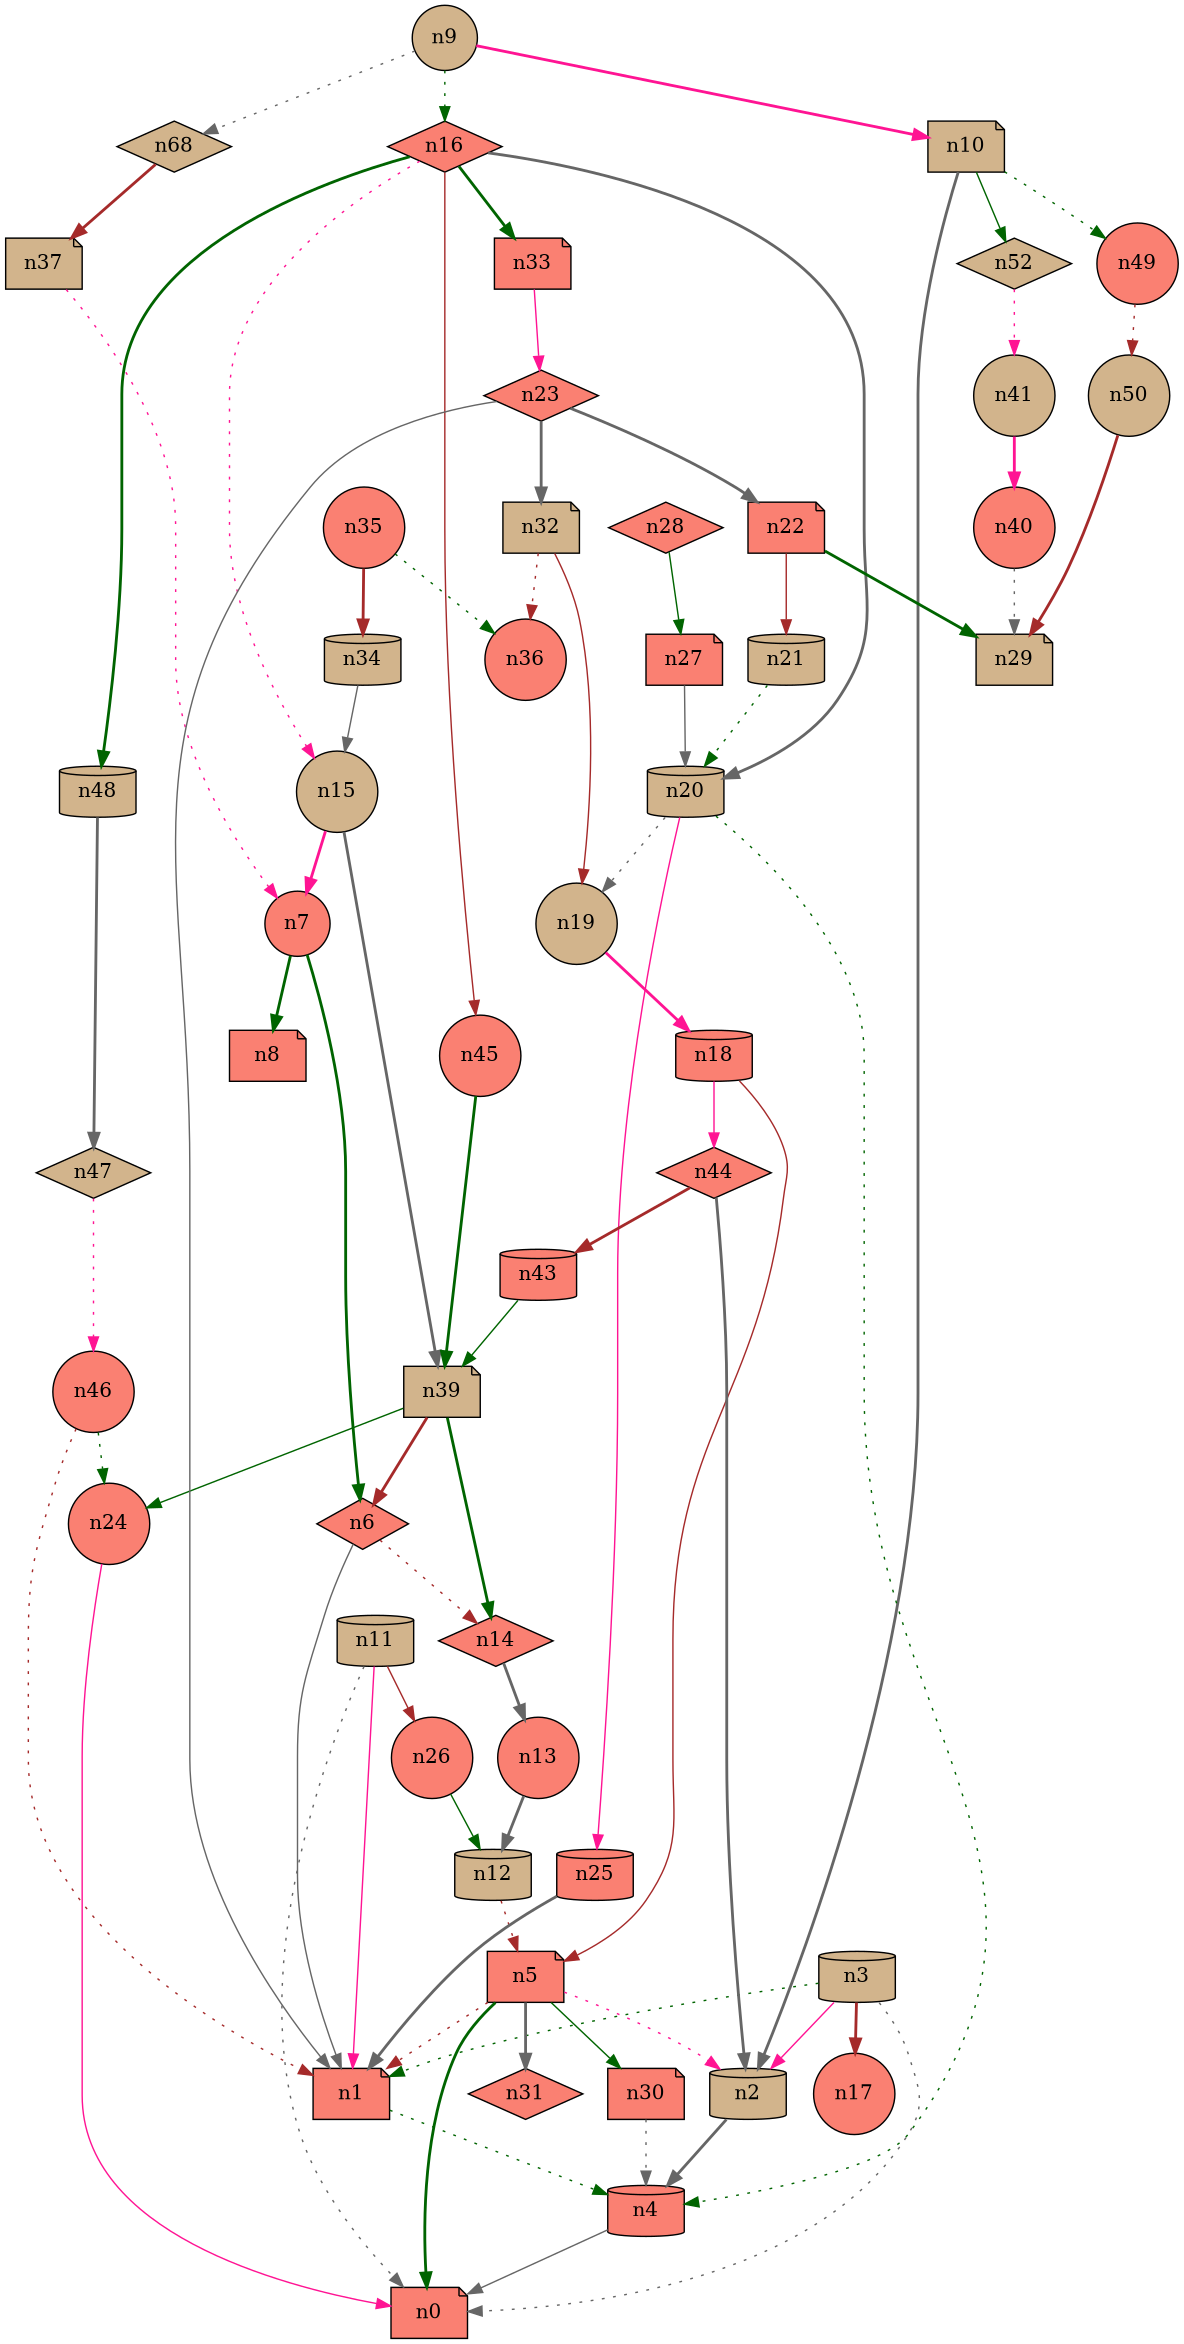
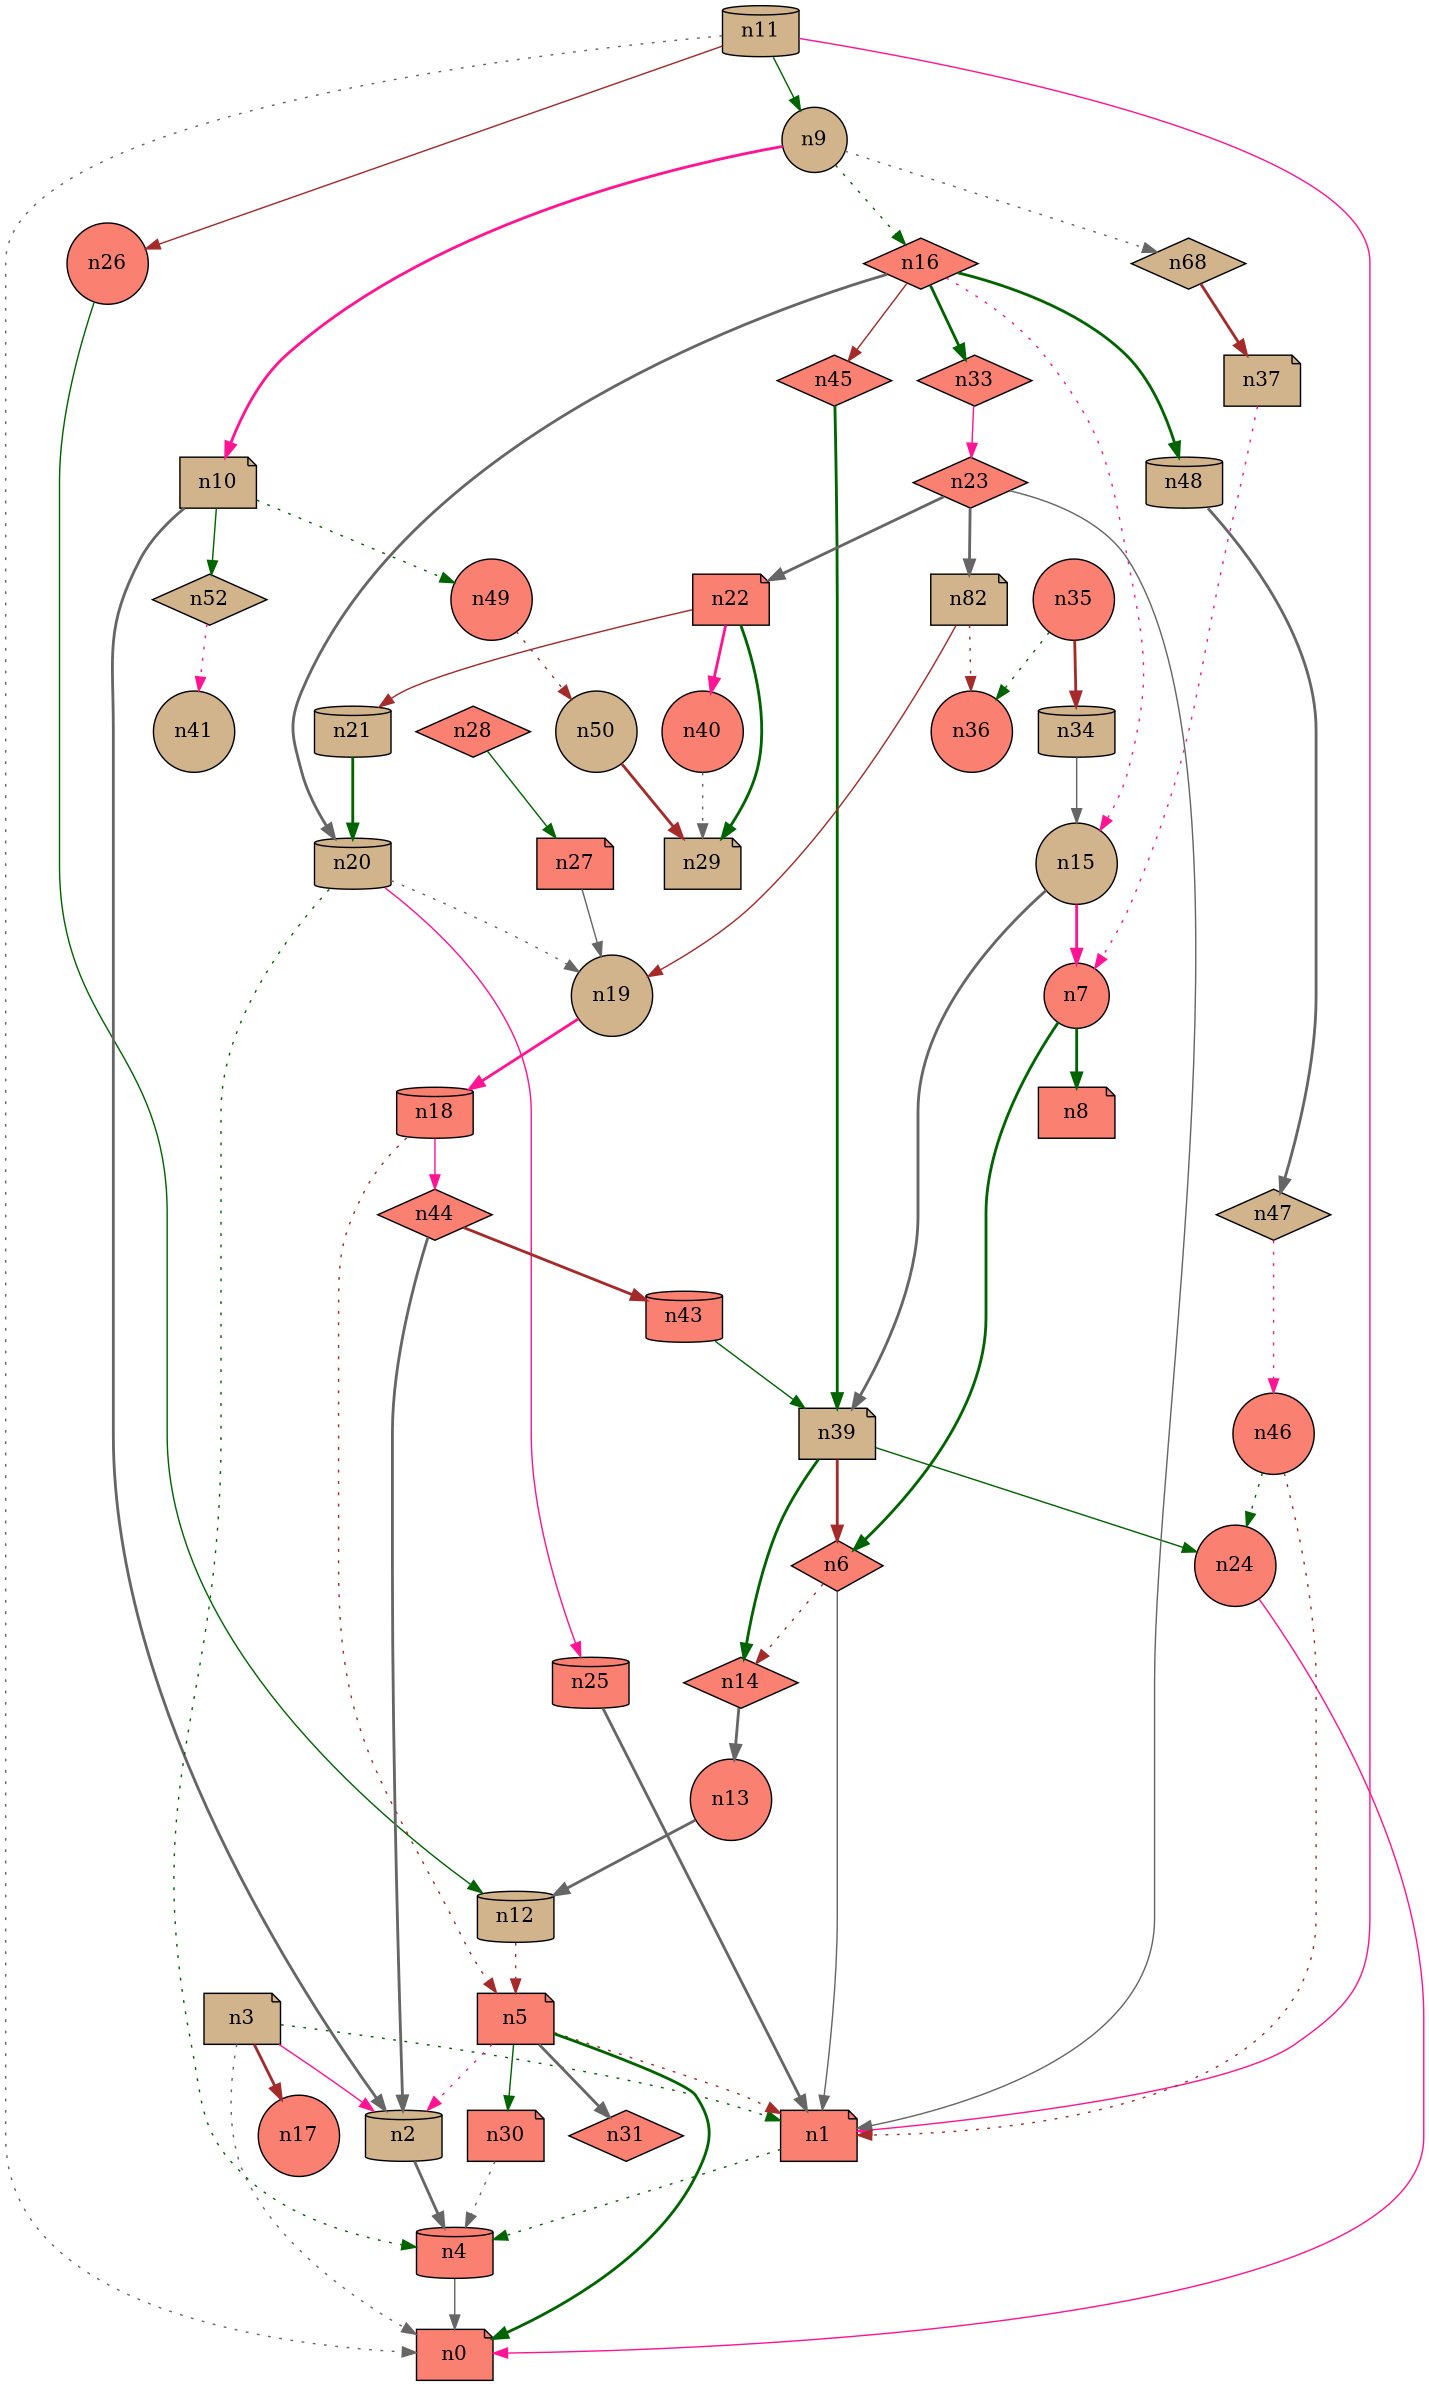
  digraph {
    node [fillcolor=salmon shape=circle style=filled]
    edge [color=darkgreen style=bold]
    n1 [shape=note]
    n4 [shape=cylinder]
    n0 [shape=note]
    n2 [fillcolor=tan shape=cylinder]
-   n3 [fillcolor=tan shape=cylinder]
+   n3 [fillcolor=tan shape=note]
    n17
    n11 [fillcolor=tan shape=cylinder]
    n9 [fillcolor=tan]
    n26
    n5 [shape=note]
    n31 [shape=diamond]
    n30 [shape=note]
    n6 [shape=diamond]
    n14 [shape=diamond]
    n13
    n12 [fillcolor=tan shape=cylinder]
    n7
    n8 [shape=note]
    n10 [fillcolor=tan shape=note]
    n16 [shape=diamond]
    n38 [fillcolor=tan label=n68 shape=diamond]
    n42 [fillcolor=tan label=n52 shape=diamond]
    n49
    n15 [fillcolor=tan]
    n20 [fillcolor=tan shape=cylinder]
-   n33 [shape=note]
-   n45
+   n33 [shape=diamond]
+   n45 [shape=diamond]
    n48 [fillcolor=tan shape=cylinder]
    n37 [fillcolor=tan shape=note]
    n41 [fillcolor=tan]
    n50 [fillcolor=tan]
    n39 [fillcolor=tan shape=note]
    n19 [fillcolor=tan]
    n25 [shape=cylinder]
-   n32 [fillcolor=tan shape=note]
+   n32 [fillcolor=tan shape=note label=n82]
    n36
    n23 [shape=diamond]
    n47 [fillcolor=tan shape=diamond]
    n40
    n29 [fillcolor=tan shape=note]
    n24
    n18 [shape=cylinder]
    n22 [shape=note]
    n46
    n44 [shape=diamond]
    n43 [shape=cylinder]
    n21 [fillcolor=tan shape=cylinder]
    n28 [shape=diamond]
    n27 [shape=note]
    n35
    n34 [fillcolor=tan shape=cylinder]
    n1 -> n4 [style=dotted]
    n4 -> n0 [color=gray40 style=solid]
    n2 -> n4 [color=gray40]
    n3 -> n1 [style=dotted]
    n3 -> n0 [color=gray40 style=dotted]
    n3 -> n2 [color=deeppink style=solid]
    n3 -> n17 [color=brown]
    n11 -> n1 [color=deeppink style=solid]
    n11 -> n0 [color=gray40 style=dotted]
+   n11 -> n9 [style=solid]
    n11 -> n26 [color=brown style=solid]
    n9 -> n10 [color=deeppink]
    n9 -> n16 [style=dotted]
    n9 -> n38 [color=gray40 style=dotted]
    n26 -> n12 [style=solid]
    n5 -> n1 [color=brown style=dotted]
    n5 -> n0
    n5 -> n2 [color=deeppink style=dotted]
    n5 -> n31 [color=gray40]
    n5 -> n30 [style=solid]
    n30 -> n4 [color=gray40 style=dotted]
    n6 -> n1 [color=gray40 style=solid]
    n6 -> n14 [color=brown style=dotted]
    n14 -> n13 [color=gray40]
    n13 -> n12 [color=gray40]
    n12 -> n5 [color=brown style=dotted]
    n7 -> n6
    n7 -> n8
    n10 -> n2 [color=gray40]
    n10 -> n42 [style=solid]
    n10 -> n49 [style=dotted]
    n16 -> n15 [color=deeppink style=dotted]
    n16 -> n20 [color=gray40]
    n16 -> n33
    n16 -> n45 [color=brown style=solid]
    n16 -> n48
    n38 -> n37 [color=brown]
    n42 -> n41 [color=deeppink style=dotted]
    n49 -> n50 [color=brown style=dotted]
    n15 -> n7 [color=deeppink]
    n15 -> n39 [color=gray40]
    n20 -> n4 [style=dotted]
    n20 -> n19 [color=gray40 style=dotted]
    n20 -> n25 [color=deeppink style=solid]
    n33 -> n23 [color=deeppink style=solid]
    n45 -> n39
    n48 -> n47 [color=gray40]
    n37 -> n7 [color=deeppink style=dotted]
-   n41 -> n40 [color=deeppink]
+   n22 -> n40 [color=deeppink]
    n50 -> n29 [color=brown]
    n39 -> n6 [color=brown]
    n39 -> n14
    n39 -> n24 [style=solid]
    n19 -> n18 [color=deeppink]
    n25 -> n1 [color=gray40]
    n32 -> n19 [color=brown style=solid]
    n32 -> n36 [color=brown style=dotted]
    n23 -> n1 [color=gray40 style=solid]
    n23 -> n32 [color=gray40]
    n23 -> n22 [color=gray40]
    n47 -> n46 [color=deeppink style=dotted]
    n40 -> n29 [color=gray40 style=dotted]
    n24 -> n0 [color=deeppink style=solid]
-   n18 -> n5 [color=brown style=solid]
+   n18 -> n5 [color=brown style=dotted]
    n18 -> n44 [color=deeppink style=solid]
    n22 -> n29
    n22 -> n21 [color=brown style=solid]
    n46 -> n1 [color=brown style=dotted]
    n46 -> n24 [style=dotted]
    n44 -> n2 [color=gray40]
    n44 -> n43 [color=brown]
    n43 -> n39 [style=solid]
-   n21 -> n20 [style=dotted]
+   n21 -> n20
    n28 -> n27 [style=solid]
-   n27 -> n20 [color=gray40 style=solid]
+   n27 -> n19 [color=gray40 style=solid]
    n35 -> n36 [style=dotted]
    n35 -> n34 [color=brown]
    n34 -> n15 [color=gray40 style=solid]
  }
